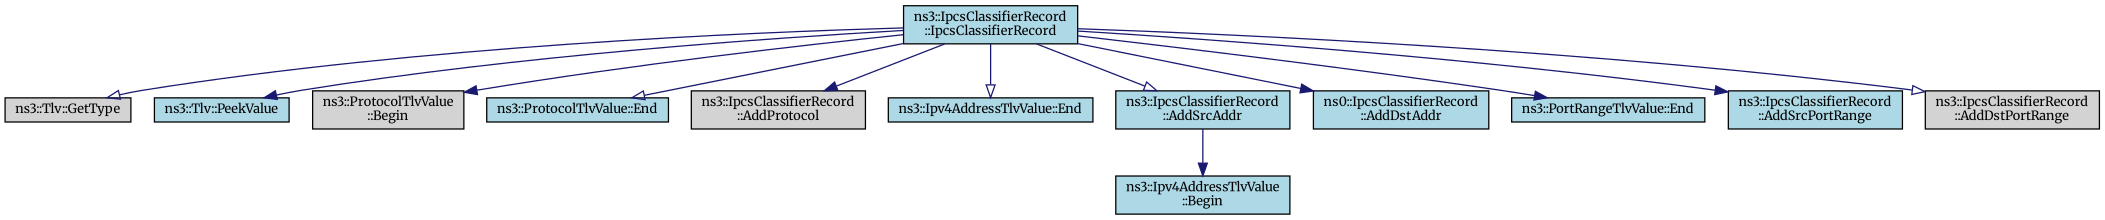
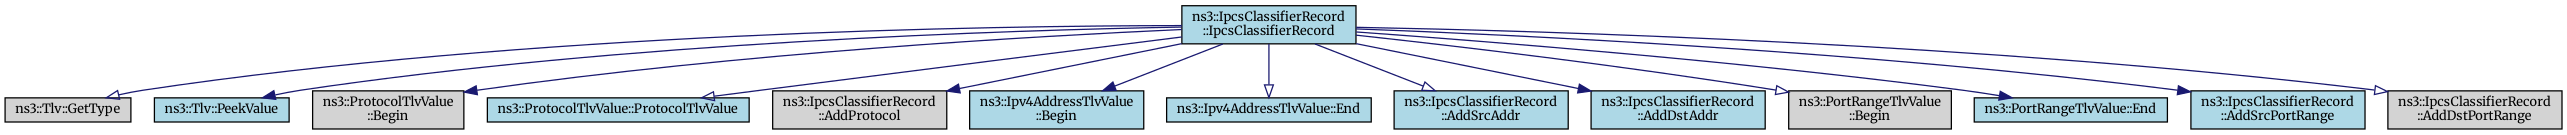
  digraph {
    fontname=Merriweather
    rankdir=TB
    node [color=black fillcolor=lightblue fontname=Merriweather fontsize=10 shape=record style=filled]
    edge [arrowhead=normal color=midnightblue fontname=Merriweather fontsize=10 labelfontname=Helvetica labelfontsize=10 style=solid]
    n1 [fontcolor=black height=0.2 label="ns3::IpcsClassifierRecord\l::IpcsClassifierRecord" width=0.4]
    n2 [fillcolor=lightgrey height=0.2 label="ns3::Tlv::GetType" width=0.4]
    n3 [height=0.2 label="ns3::Tlv::PeekValue" width=0.4]
    n4 [fillcolor=lightgrey height=0.2 label="ns3::ProtocolTlvValue\l::Begin" width=0.4]
-   n5 [height=0.2 label="ns3::ProtocolTlvValue::End" width=0.4]
+   n5 [height=0.2 label="ns3::ProtocolTlvValue::ProtocolTlvValue" width=0.4]
    n6 [fillcolor=lightgrey height=0.2 label="ns3::IpcsClassifierRecord\l::AddProtocol" width=0.4]
    n7 [height=0.2 label="ns3::Ipv4AddressTlvValue\l::Begin" width=0.4]
    n8 [height=0.2 label="ns3::Ipv4AddressTlvValue::End" width=0.4]
    n9 [height=0.2 label="ns3::IpcsClassifierRecord\l::AddSrcAddr" width=0.4]
-   n10 [height=0.2 label="ns0::IpcsClassifierRecord\l::AddDstAddr" width=0.4]
+   n10 [height=0.2 label="ns3::IpcsClassifierRecord\l::AddDstAddr" width=0.4]
+   n11 [fillcolor=lightgrey height=0.2 label="ns3::PortRangeTlvValue\l::Begin" width=0.4]
    n12 [height=0.2 label="ns3::PortRangeTlvValue::End" width=0.4]
    n13 [height=0.2 label="ns3::IpcsClassifierRecord\l::AddSrcPortRange" width=0.4]
    n14 [fillcolor=lightgrey height=0.2 label="ns3::IpcsClassifierRecord\l::AddDstPortRange" width=0.4]
    n1 -> n2 [arrowhead=onormal]
    n1 -> n3
    n1 -> n4
    n1 -> n5 [arrowhead=onormal]
    n1 -> n6
-   n9 -> n7
+   n1 -> n7
    n1 -> n8 [arrowhead=onormal]
    n1 -> n9 [arrowhead=onormal]
    n1 -> n10
+   n1 -> n11 [arrowhead=onormal]
    n1 -> n12
    n1 -> n13
    n1 -> n14 [arrowhead=onormal]
  }
